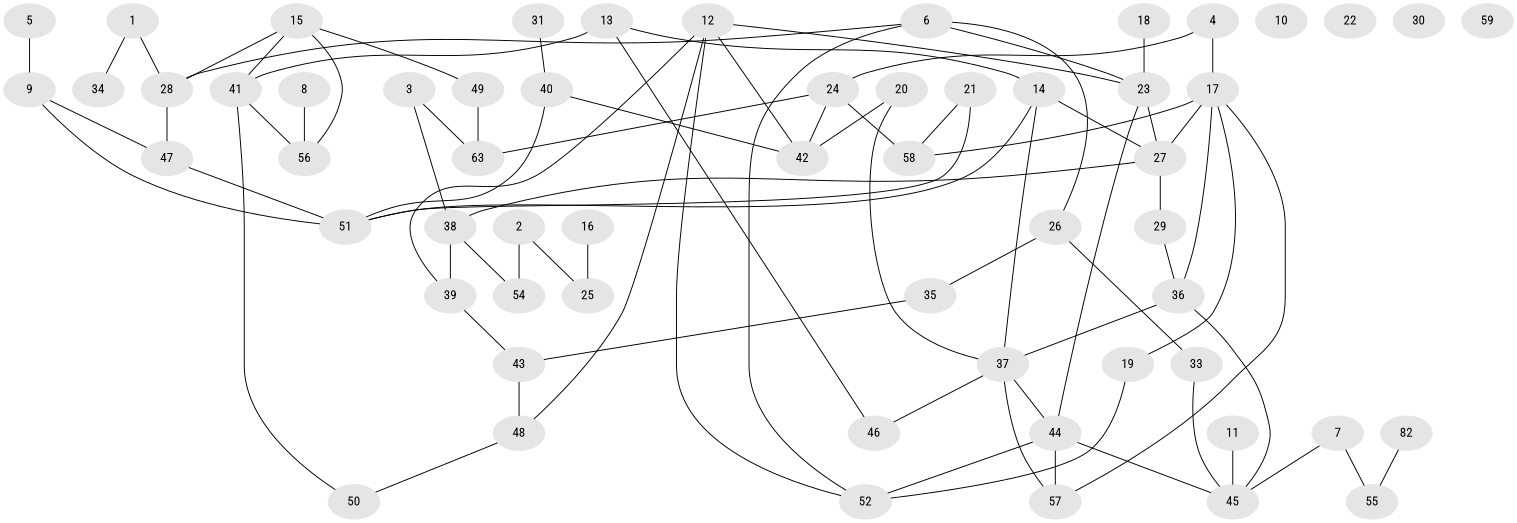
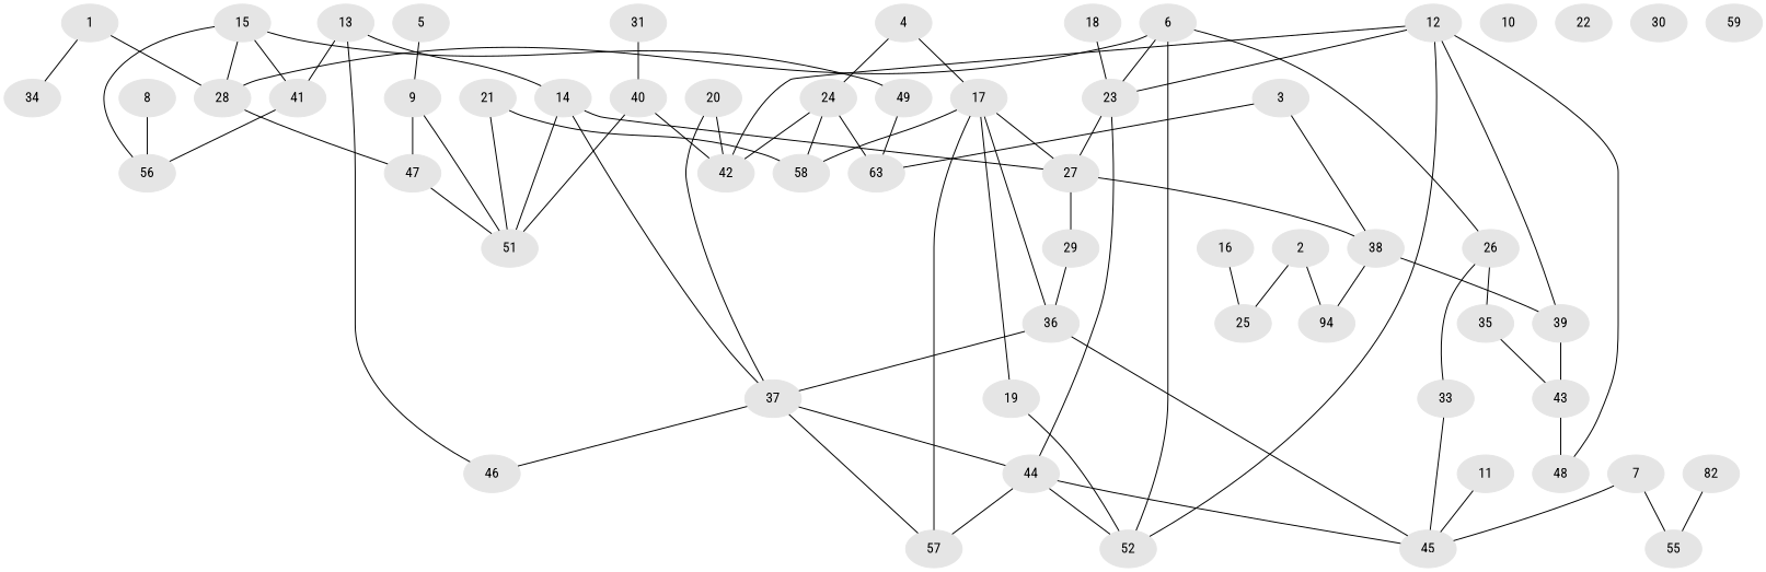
  graph {
    fontname="Roboto Condensed"
    node [color=gray90 fontname="Roboto Condensed" style=filled]
    edge [fontname="Roboto Condensed"]
    1
    28
    34
    47
    2
    25
-   54
+   54 [label=94]
    3
    38
    n10 [label=63]
    39
    4
    17
    24
    27
    19
    36
    57
    58
    42
    5
    9
    51
    6
    23
    26
    52
    44
    33
    35
    7
    45
    55
    8
    56
    10
    11
    12
    48
    43
-   50
    13
    14
    41
    46
    37
    29
    15
    49
    16
    18
    20
    21
    22
    30
    31
    40
    n58 [label=82]
    59
    1 -- 28
    1 -- 34
    28 -- 47
    47 -- 51
    2 -- 25
    2 -- 54
    3 -- 38
    3 -- n10
    38 -- 54
    38 -- 39
    39 -- 43
    4 -- 17
    4 -- 24
    17 -- 27
    17 -- 19
    17 -- 36
    17 -- 57
    17 -- 58
    24 -- n10
    24 -- 58
    24 -- 42
    27 -- 38
    27 -- 29
    19 -- 52
    36 -- 45
    36 -- 37
    5 -- 9
    9 -- 47
    9 -- 51
    6 -- 28
    6 -- 23
    6 -- 26
    6 -- 52
    23 -- 27
    23 -- 44
    26 -- 33
    26 -- 35
    44 -- 57
    44 -- 52
    44 -- 45
    33 -- 45
    35 -- 43
    7 -- 45
    7 -- 55
    8 -- 56
    11 -- 45
    12 -- 39
    12 -- 42
    12 -- 23
    12 -- 52
    12 -- 48
-   48 -- 50
    43 -- 48
    13 -- 14
    13 -- 41
    13 -- 46
    14 -- 27
    14 -- 51
    14 -- 37
    41 -- 56
-   41 -- 50
    37 -- 57
    37 -- 44
    37 -- 46
    29 -- 36
    15 -- 28
    15 -- 56
    15 -- 41
    15 -- 49
    49 -- n10
    16 -- 25
    18 -- 23
    20 -- 42
    20 -- 37
    21 -- 58
    21 -- 51
    31 -- 40
    40 -- 42
    40 -- 51
    n58 -- 55
  }
